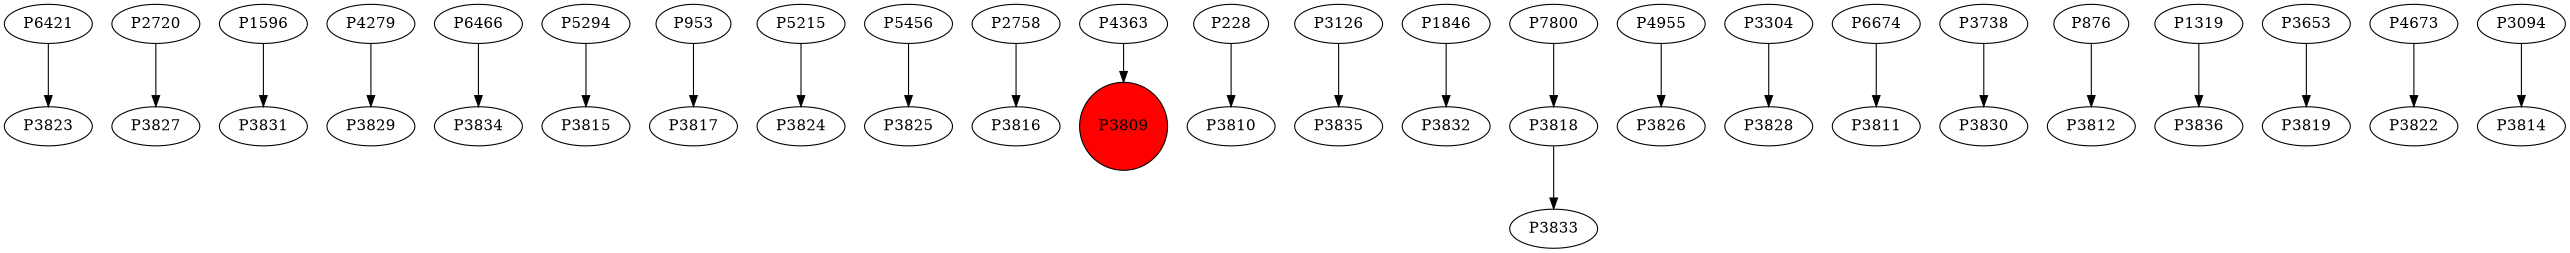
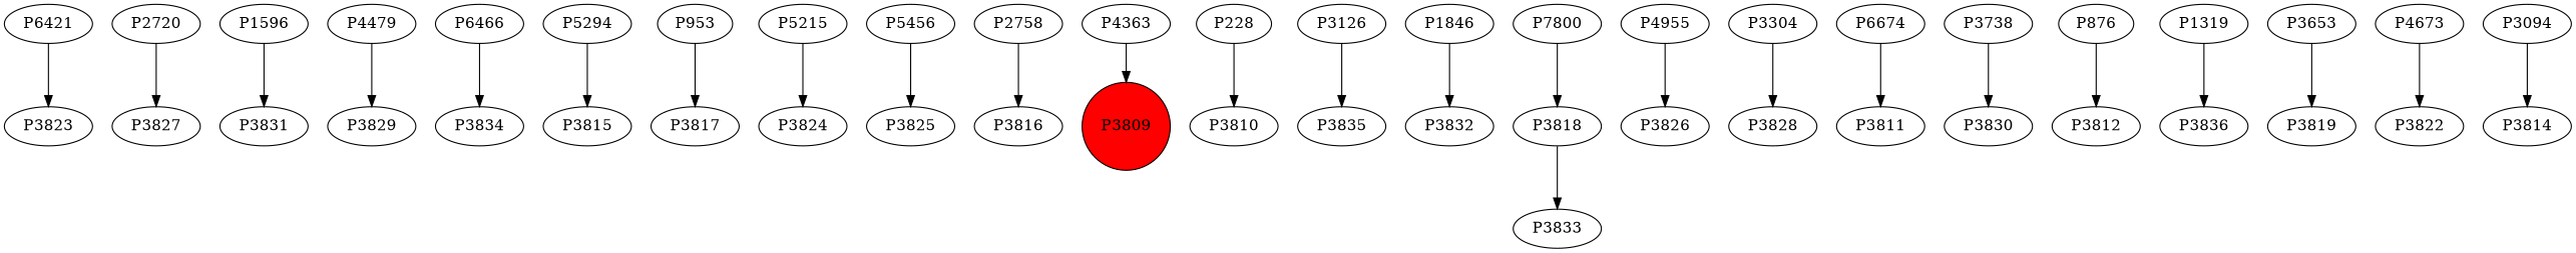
  digraph {
    P6421
    P3823
    P2720
    P3827
    P1596
    P3831
-   P4279
+   P4279 [label=P4479]
    P3829
    P6466
    P3834
    P5294
    P3815
    P953
    P3817
    P5215
    P3824
    P5456
    P3825
    P2758
    P3816
    P3809 [fillcolor=red shape=circle style=filled]
    P4363
    P228
    P3810
    P3126
    P3835
    P1846
    P3832
    P3818
    P3833
    P4955
    P3826
    P3304
    P3828
    P6674
    P3811
    P3738
    P3830
    P876
    P3812
    n41 [label=P1319]
    P3836
    P7800
    P3653
    P3819
    P4673
    P3822
    P3094
    P3814
    P6421 -> P3823
    P2720 -> P3827
    P1596 -> P3831
    P4279 -> P3829
    P6466 -> P3834
    P5294 -> P3815
    P953 -> P3817
    P5215 -> P3824
    P5456 -> P3825
    P2758 -> P3816
    P4363 -> P3809
    P228 -> P3810
    P3126 -> P3835
    P1846 -> P3832
    P3818 -> P3833
    P4955 -> P3826
    P3304 -> P3828
    P6674 -> P3811
    P3738 -> P3830
    P876 -> P3812
    n41 -> P3836
    P7800 -> P3818
    P3653 -> P3819
    P4673 -> P3822
    P3094 -> P3814
  }
